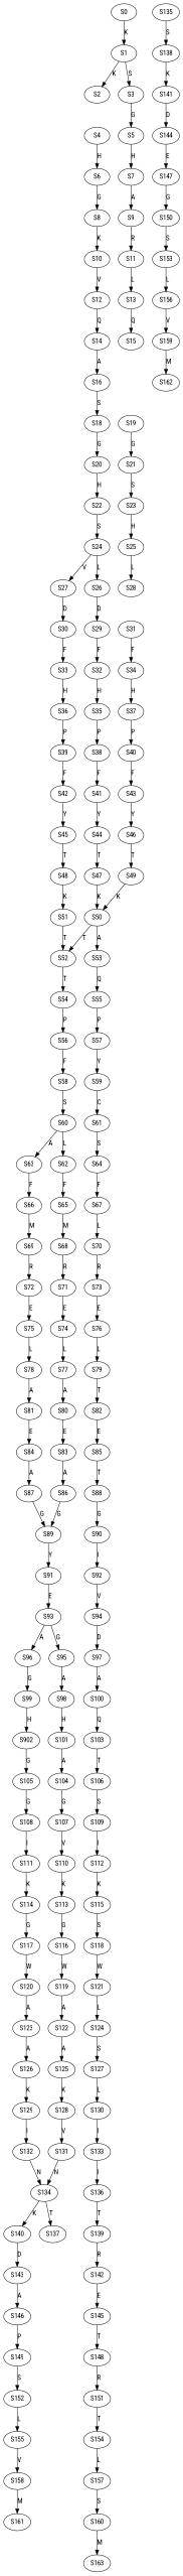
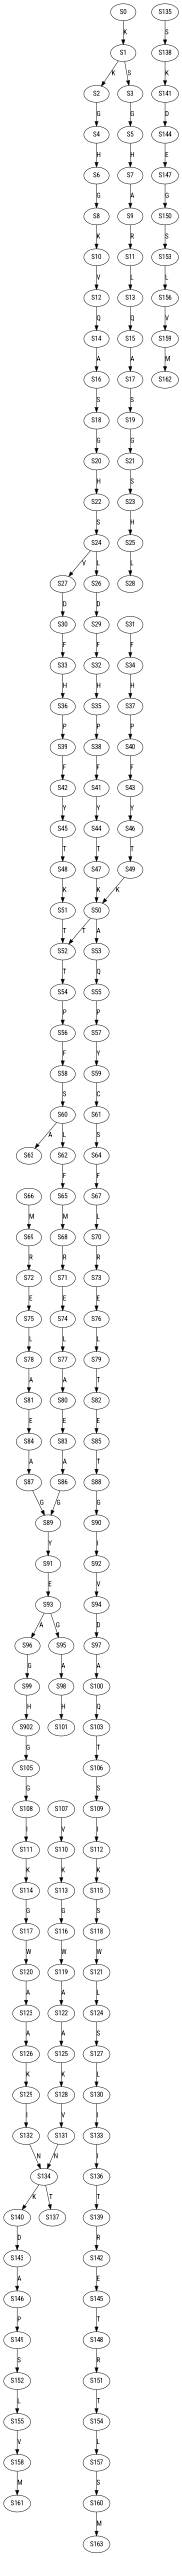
  strict digraph {
    fontname="Roboto Condensed"
    node [fontname="Roboto Condensed"]
    edge [fontname="Roboto Condensed"]
    S0
    S1
    S2
    S3
    S4
    S5
    S6
    S7
    S8
    S9
    S10
    S11
    S12
    S13
    S14
    S15
    S16
+   S17
    S18
    S19
    S20
    S21
    S22
    S23
    S24
    S25
    S26
    S27
    S28
    S29
    S30
    S32
    S33
    S31
    S34
    S35
    S36
    S37
    S38
    S39
    S40
    S41
    S42
    S43
    S44
    S45
    S46
    S47
    S48
    S49
    S50
    S51
    S52
    S53
    S54
    S55
    S56
    S57
    S58
    S59
    S60
    S61
    S62
    S63
    S64
    S65
    S66
    S67
    S68
    S69
    S70
    S71
    S72
    S73
    S74
    S75
    S76
    S77
    S78
    S79
    S80
    S81
    S82
    S83
    S84
    S85
    S86
    S87
    S88
    S89
    S90
    S91
    S92
    S93
    S94
    S95
    S96
    S97
    S98
    S99
    S100
    S101
    n103 [label=S902]
    S103
-   S104
    S105
    S106
    S107
    S108
    S109
    S110
    S111
    S112
    S113
    S114
    S115
    S116
    S117
    S118
    S119
    S120
    S121
    S122
    S123
    S124
    S125
    S126
    S127
    S128
    S129
    S130
    S131
    S132
    S133
    S134
    S136
    S137
    S140
    S135
    S138
    S139
    S141
    S142
    S143
    S144
    S145
    S146
    S147
    S148
    S149
    S150
    S151
    S152
    S153
    S154
    S155
    S156
    S157
    S158
    S159
    S160
    S161
    S162
    S163
    S0 -> S1 [label=K]
    S1 -> S2 [label=K]
    S1 -> S3 [label=S]
+   S2 -> S4 [label=G]
    S3 -> S5 [label=G]
    S4 -> S6 [label=H]
    S5 -> S7 [label=H]
    S6 -> S8 [label=G]
    S7 -> S9 [label=A]
    S8 -> S10 [label=K]
    S9 -> S11 [label=R]
    S10 -> S12 [label=V]
    S11 -> S13 [label=L]
    S12 -> S14 [label=Q]
    S13 -> S15 [label=Q]
    S14 -> S16 [label=A]
+   S15 -> S17 [label=A]
    S16 -> S18 [label=S]
+   S17 -> S19 [label=S]
    S18 -> S20 [label=G]
    S19 -> S21 [label=G]
    S20 -> S22 [label=H]
    S21 -> S23 [label=S]
    S22 -> S24 [label=S]
    S23 -> S25 [label=H]
    S24 -> S26 [label=L]
    S24 -> S27 [label=V]
    S25 -> S28 [label=L]
    S26 -> S29 [label=D]
    S27 -> S30 [label=D]
    S29 -> S32 [label=F]
    S30 -> S33 [label=F]
    S32 -> S35 [label=H]
    S33 -> S36 [label=H]
    S31 -> S34 [label=F]
    S34 -> S37 [label=H]
    S35 -> S38 [label=P]
    S36 -> S39 [label=P]
    S37 -> S40 [label=P]
    S38 -> S41 [label=F]
    S39 -> S42 [label=F]
    S40 -> S43 [label=F]
    S41 -> S44 [label=Y]
    S42 -> S45 [label=Y]
    S43 -> S46 [label=Y]
    S44 -> S47 [label=T]
    S45 -> S48 [label=T]
    S46 -> S49 [label=T]
    S47 -> S50 [label=K]
    S48 -> S51 [label=K]
    S49 -> S50 [label=K]
    S50 -> S52 [label=T]
    S50 -> S53 [label=A]
    S51 -> S52 [label=T]
    S52 -> S54 [label=T]
    S53 -> S55 [label=Q]
    S54 -> S56 [label=P]
    S55 -> S57 [label=P]
    S56 -> S58 [label=F]
    S57 -> S59 [label=Y]
    S58 -> S60 [label=S]
    S59 -> S61 [label=C]
    S60 -> S62 [label=L]
    S60 -> S63 [label=A]
    S61 -> S64 [label=S]
    S62 -> S65 [label=F]
-   S63 -> S66 [label=F]
    S64 -> S67 [label=F]
    S65 -> S68 [label=M]
    S66 -> S69 [label=M]
    S67 -> S70 [label=L]
    S68 -> S71 [label=R]
    S69 -> S72 [label=R]
    S70 -> S73 [label=R]
    S71 -> S74 [label=E]
    S72 -> S75 [label=E]
    S73 -> S76 [label=E]
    S74 -> S77 [label=L]
    S75 -> S78 [label=L]
    S76 -> S79 [label=L]
    S77 -> S80 [label=A]
    S78 -> S81 [label=A]
    S79 -> S82 [label=T]
    S80 -> S83 [label=E]
    S81 -> S84 [label=E]
    S82 -> S85 [label=E]
    S83 -> S86 [label=A]
    S84 -> S87 [label=A]
    S85 -> S88 [label=T]
    S86 -> S89 [label=G]
    S87 -> S89 [label=G]
    S88 -> S90 [label=G]
    S89 -> S91 [label=Y]
    S90 -> S92 [label=I]
    S91 -> S93 [label=E]
    S92 -> S94 [label=V]
    S93 -> S95 [label=G]
    S93 -> S96 [label=A]
    S94 -> S97 [label=D]
    S95 -> S98 [label=A]
    S96 -> S99 [label=G]
    S97 -> S100 [label=A]
    S98 -> S101 [label=H]
    S99 -> n103 [label=H]
    S100 -> S103 [label=Q]
-   S101 -> S104 [label=A]
    n103 -> S105 [label=G]
    S103 -> S106 [label=T]
-   S104 -> S107 [label=G]
    S105 -> S108 [label=G]
    S106 -> S109 [label=S]
    S107 -> S110 [label=V]
    S108 -> S111 [label=I]
    S109 -> S112 [label=I]
    S110 -> S113 [label=K]
    S111 -> S114 [label=K]
    S112 -> S115 [label=K]
    S113 -> S116 [label=G]
    S114 -> S117 [label=G]
    S115 -> S118 [label=S]
    S116 -> S119 [label=W]
    S117 -> S120 [label=W]
    S118 -> S121 [label=W]
    S119 -> S122 [label=A]
    S120 -> S123 [label=A]
    S121 -> S124 [label=L]
    S122 -> S125 [label=A]
    S123 -> S126 [label=A]
    S124 -> S127 [label=S]
    S125 -> S128 [label=K]
    S126 -> S129 [label=K]
    S127 -> S130 [label=L]
    S128 -> S131 [label=V]
    S129 -> S132 [label=I]
    S130 -> S133 [label=I]
    S131 -> S134 [label=N]
    S132 -> S134 [label=N]
    S133 -> S136 [label=I]
    S134 -> S137 [label=T]
    S134 -> S140 [label=K]
    S136 -> S139 [label=T]
    S140 -> S143 [label=D]
    S135 -> S138 [label=S]
    S138 -> S141 [label=K]
    S139 -> S142 [label=R]
    S141 -> S144 [label=D]
    S142 -> S145 [label=E]
    S143 -> S146 [label=A]
    S144 -> S147 [label=E]
    S145 -> S148 [label=T]
    S146 -> S149 [label=P]
    S147 -> S150 [label=G]
    S148 -> S151 [label=R]
    S149 -> S152 [label=S]
    S150 -> S153 [label=S]
    S151 -> S154 [label=T]
    S152 -> S155 [label=L]
    S153 -> S156 [label=L]
    S154 -> S157 [label=L]
    S155 -> S158 [label=V]
    S156 -> S159 [label=V]
    S157 -> S160 [label=S]
    S158 -> S161 [label=M]
    S159 -> S162 [label=M]
    S160 -> S163 [label=M]
  }
